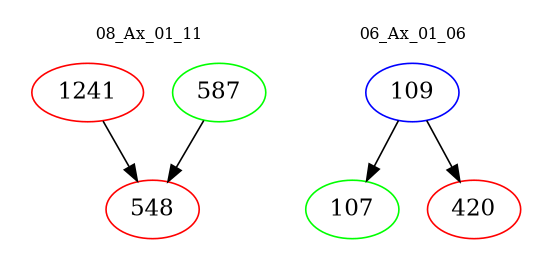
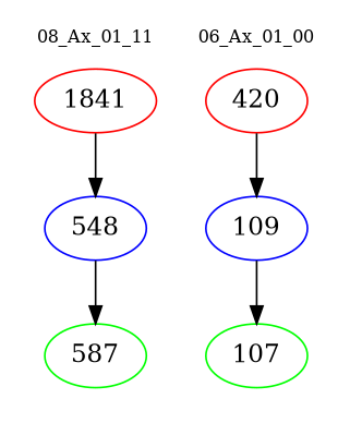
  digraph {
    node [color=blue]
    edge [color=black]
-   n1 [color=red label=548]
+   n1 [label=548]
    n2 [color=green label=587]
-   n3 [color=red label=1241]
+   n3 [color=red label=1841]
    n4 [label=109]
    n5 [color=green label=107]
    n6 [color=red label=420]
    subgraph cluster_1 {
      color=white
      fontsize=10
      label="08_Ax_01_11"
      n1
      n2
      n3
    }
    subgraph cluster_2 {
      color=white
      fontsize=10
-     label="06_Ax_01_06"
+     label="06_Ax_01_00"
      n4
      n5
      n6
    }
-   n2 -> n1
+   n1 -> n2
    n3 -> n1
    n4 -> n5
-   n4 -> n6
+   n6 -> n4
  }
